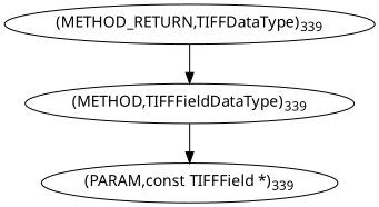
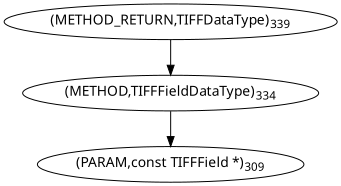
  digraph {
    fontname="Noto Sans"
    node [fontname="Noto Sans"]
    edge [fontname="Noto Sans"]
-   n1 [label=<(METHOD,TIFFFieldDataType)<SUB>339</SUB>>]
-   n2 [label=<(PARAM,const TIFFField *)<SUB>339</SUB>>]
+   n1 [label=<(METHOD,TIFFFieldDataType)<SUB>334</SUB>>]
+   n2 [label=<(PARAM,const TIFFField *)<SUB>309</SUB>>]
    n3 [label=<(METHOD_RETURN,TIFFDataType)<SUB>339</SUB>>]
    n1 -> n2
    n3 -> n1
  }
